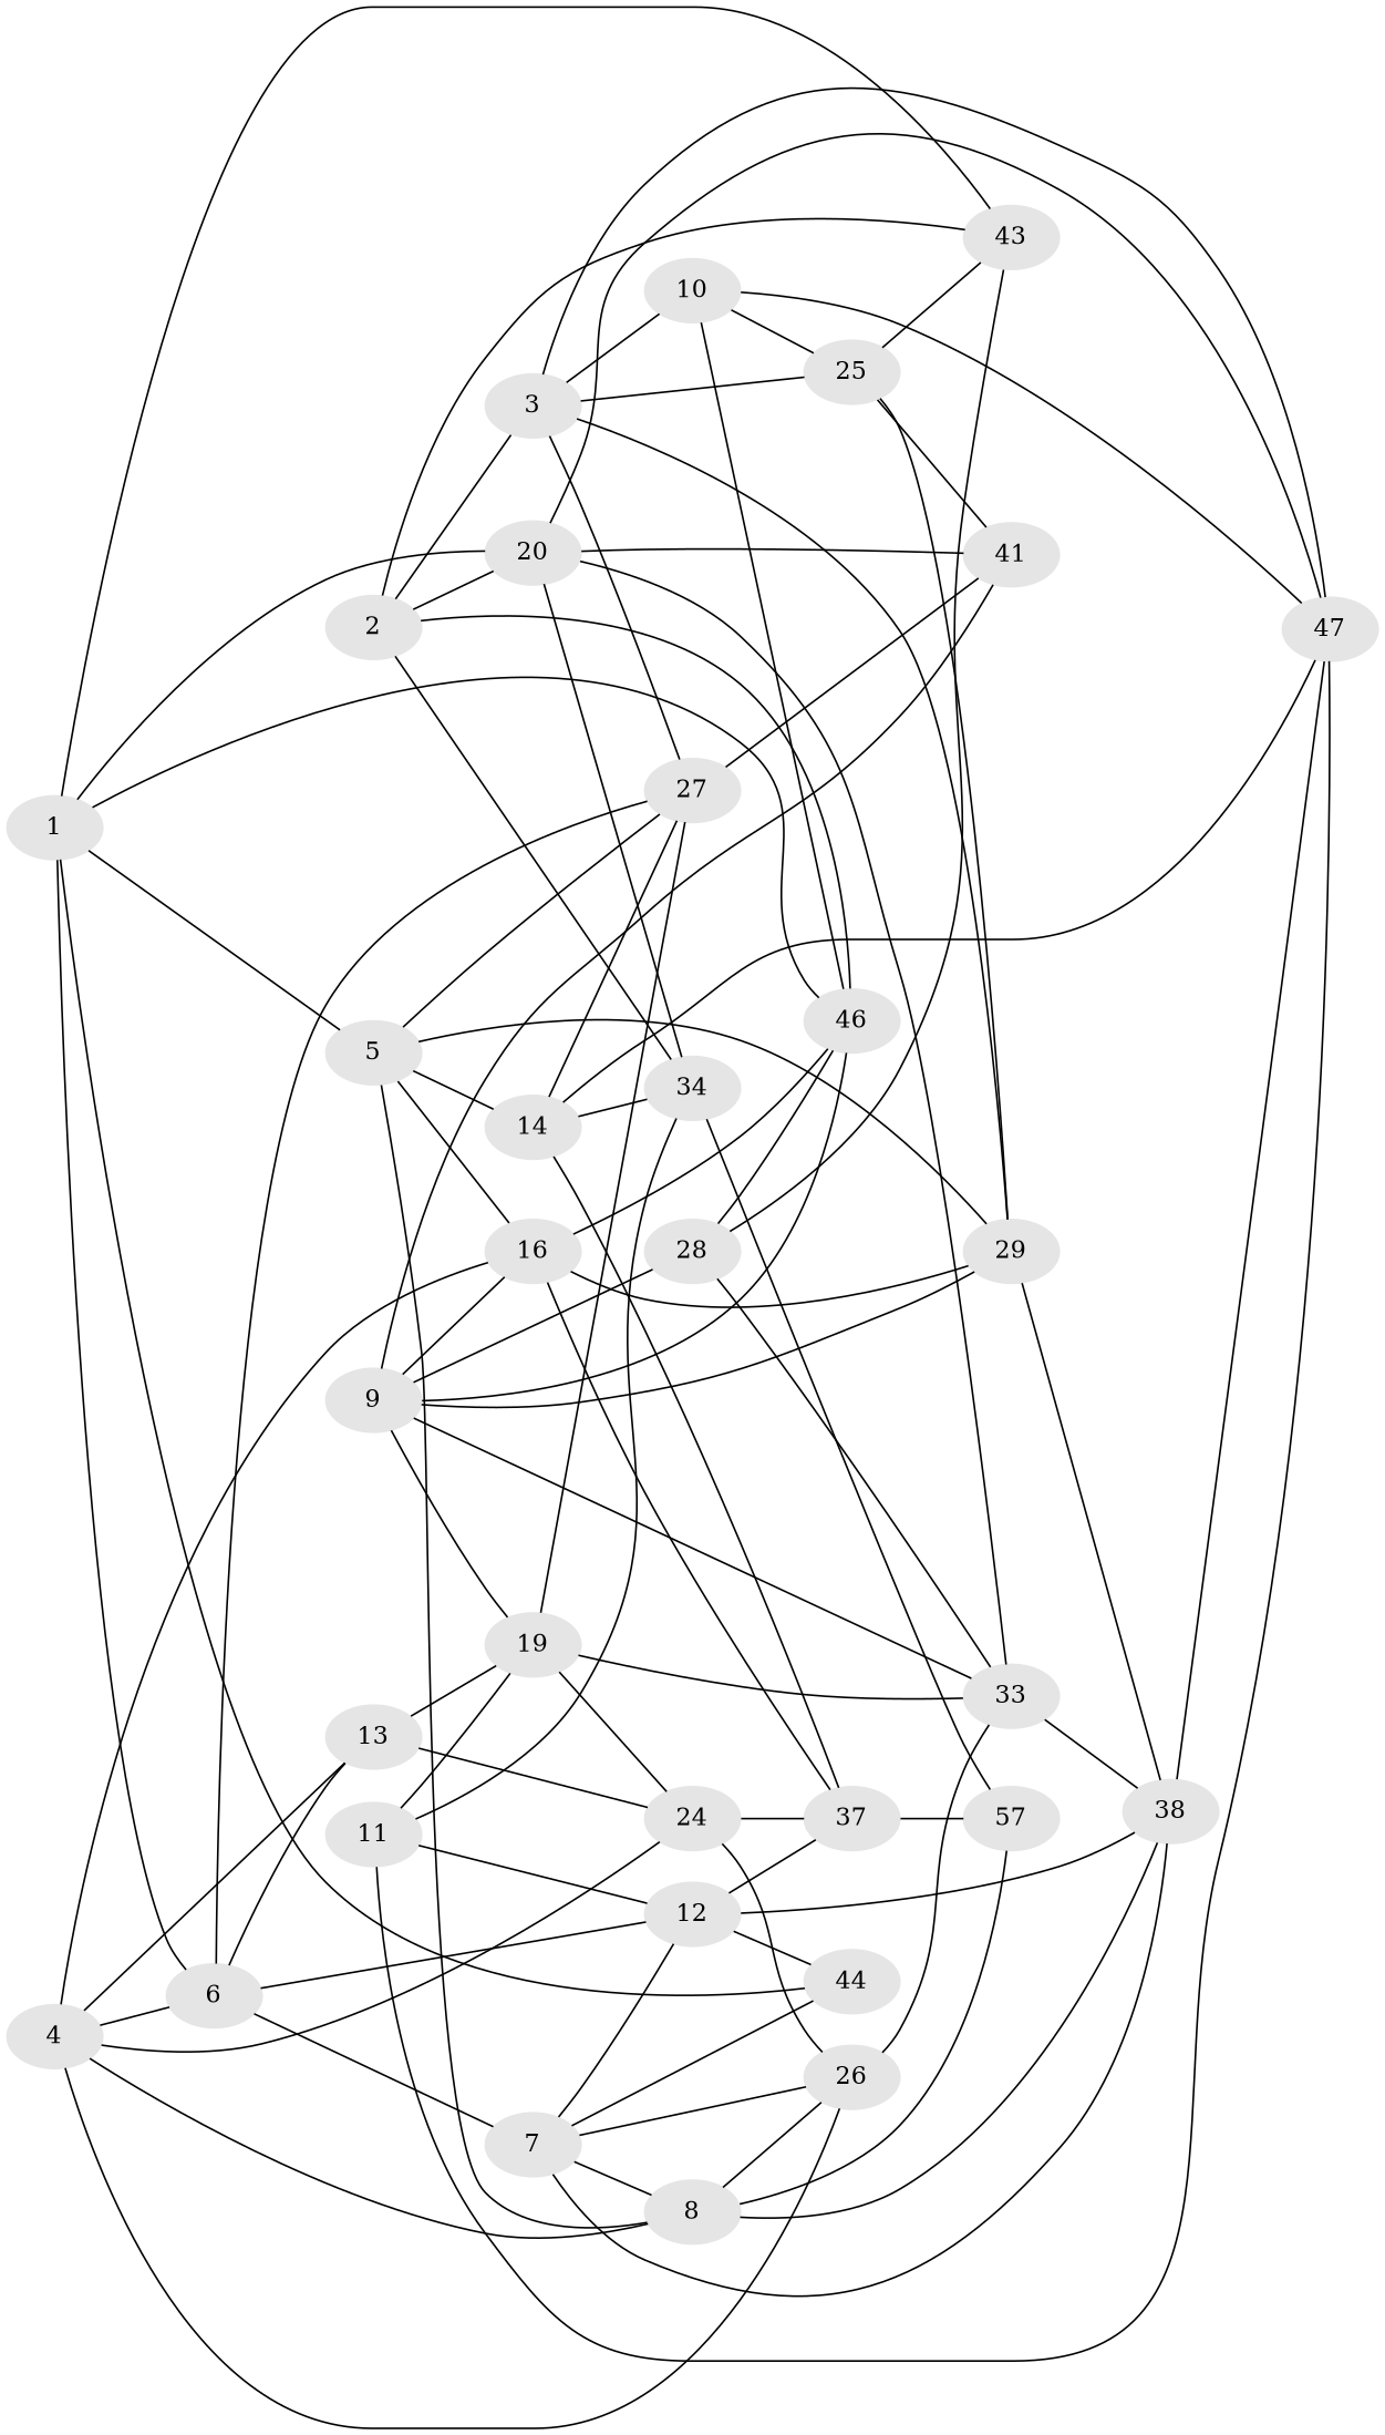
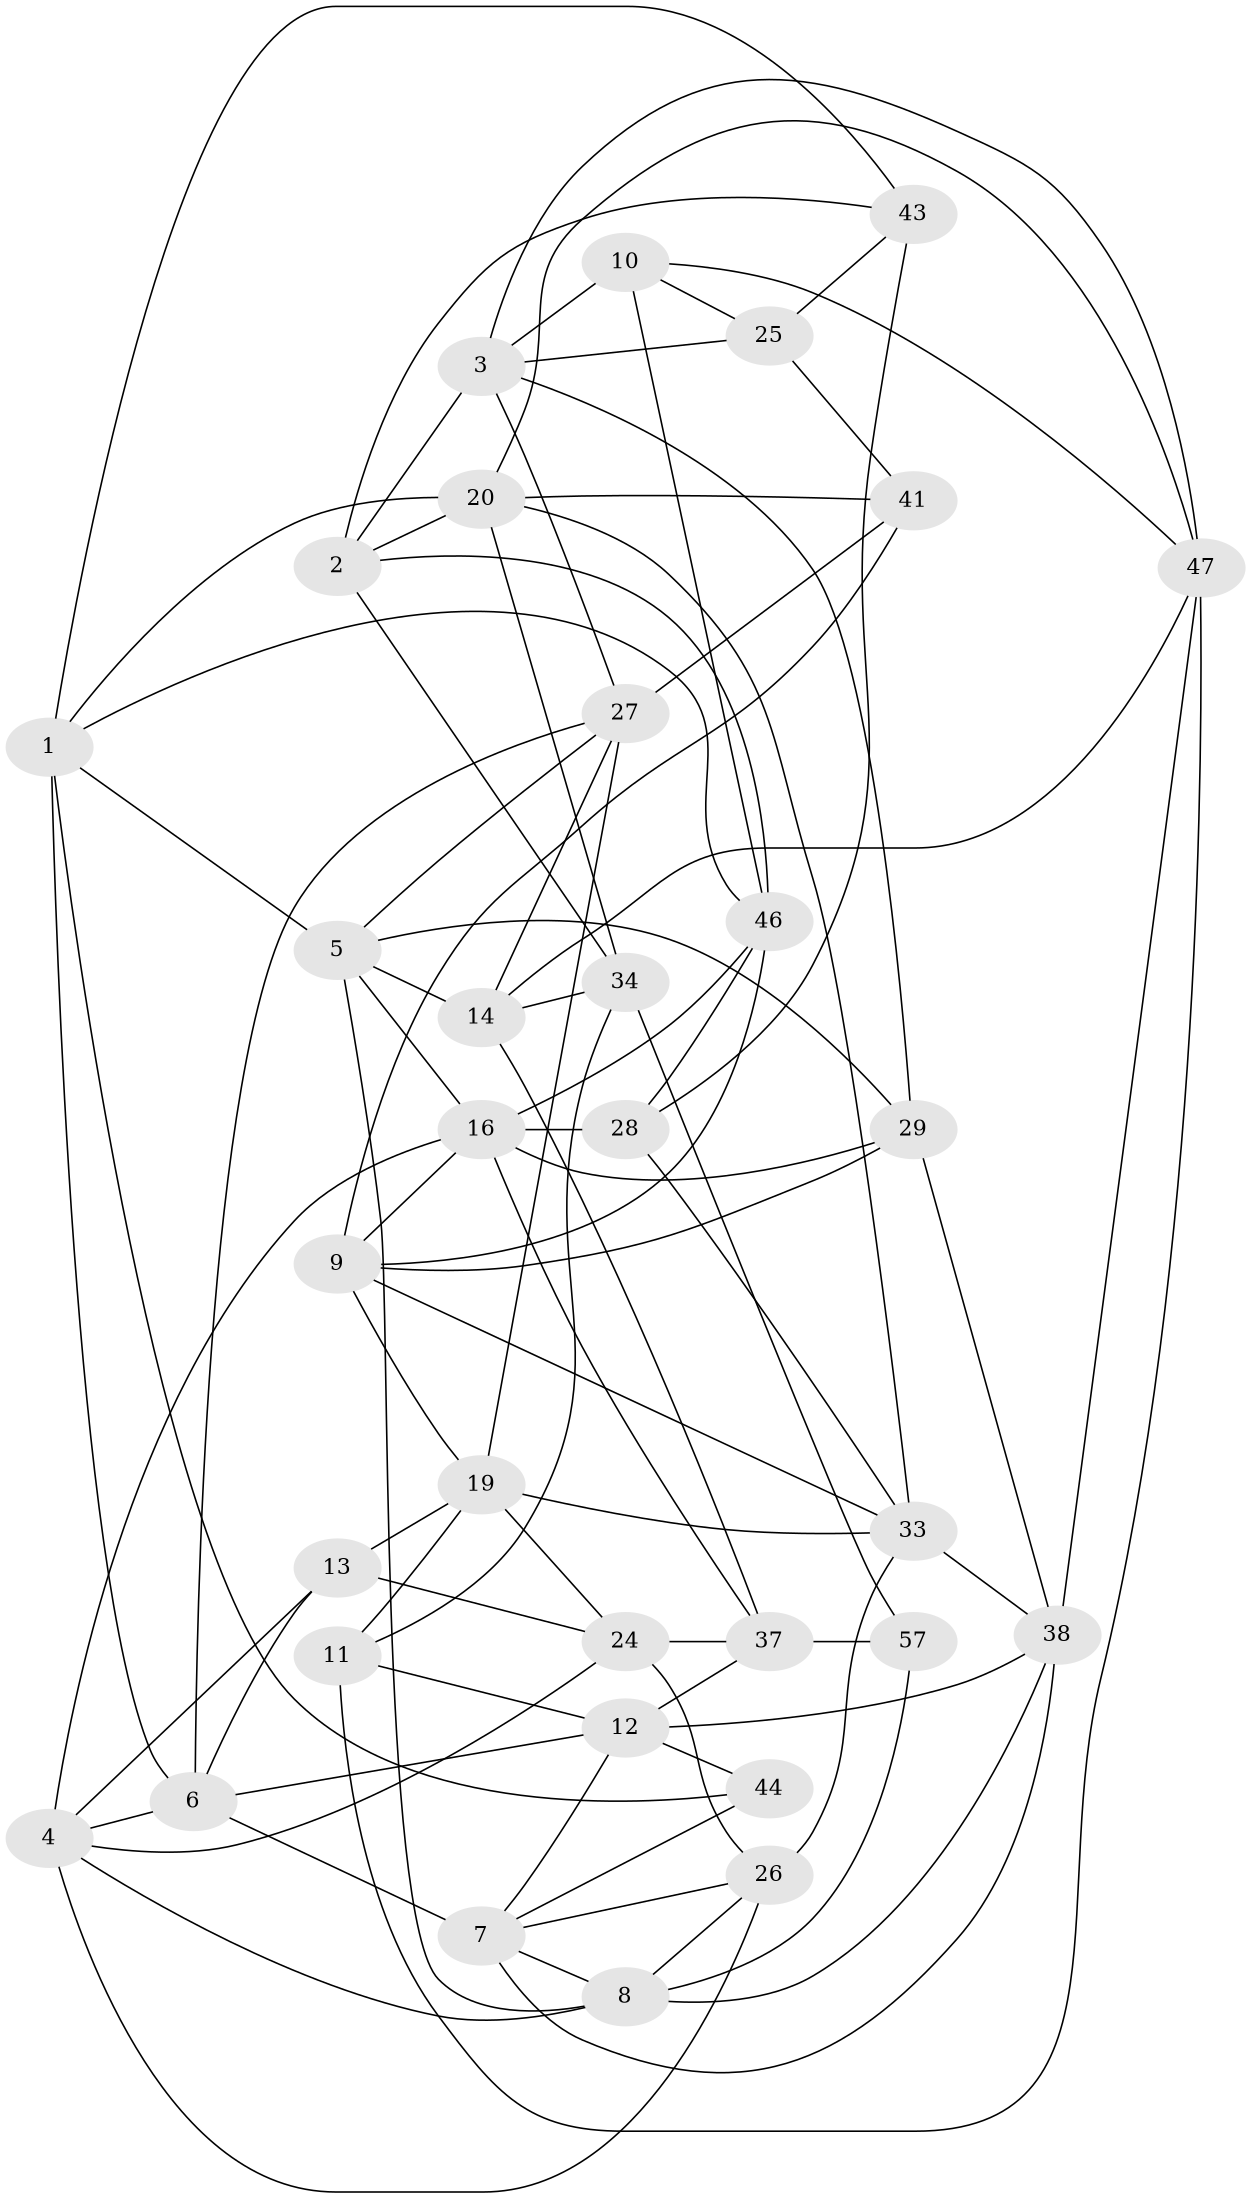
  graph {
    rankdir=LR
    node [color=gray90 style=filled]
    1 [super="+18"]
    5 [super="+22"]
    6 [super="+21"]
    20 [super="+52"]
    43
    44
    46 [super="+50"]
    27 [super="+48"]
    29 [super="+32"]
    8 [super="+17"]
    16 [super="+42"]
    14
    13
    7 [super="+35"]
    12 [super="+54"]
    34 [super="+49"]
    41
    47 [super="+53"]
    33 [super="+45"]
    2 [super="+30"]
    3 [super="+15"]
    10
    25 [super="+51"]
    57
    38 [super="+40"]
    4 [super="+23"]
    24 [super="+36"]
    26 [super="+39"]
    19 [super="+31"]
    37 [super="+55"]
    9 [super="+56"]
    28
    11
    1 -- 5
    1 -- 6
    1 -- 20
    1 -- 43
    1 -- 44
    1 -- 46
    5 -- 27
    5 -- 29
    5 -- 8
    5 -- 16
    5 -- 14
    6 -- 27
    6 -- 13
    6 -- 7
    6 -- 12
    20 -- 34
    20 -- 41
    20 -- 47
    20 -- 33
    27 -- 41
    29 -- 38
    8 -- 57
    8 -- 38
    8 -- 26
    16 -- 46
    16 -- 29
    16 -- 37
    14 -- 27
    14 -- 34
    14 -- 47
    14 -- 37
    13 -- 24
    13 -- 19
    7 -- 44
    7 -- 8
    7 -- 12
    7 -- 38
    7 -- 26
    12 -- 44
    12 -- 38
    12 -- 37
    34 -- 57
    33 -- 38
    2 -- 20
    2 -- 43
    2 -- 46
    2 -- 34
    2 -- 3
    3 -- 27
    3 -- 29
    3 -- 47
    3 -- 10
    3 -- 25
    10 -- 46
    10 -- 47
    10 -- 25
    25 -- 43
-   25 -- 29
    25 -- 41
    38 -- 47
    4 -- 6
    4 -- 8
    4 -- 16
    4 -- 13
    4 -- 24
    4 -- 26
    24 -- 26 [weight=2]
    24 -- 37
    26 -- 33
    19 -- 27
    19 -- 33
    19 -- 24
    37 -- 57 [weight=2]
    9 -- 46
    9 -- 29
    9 -- 16
    9 -- 41
    9 -- 33
    9 -- 19
-   9 -- 28
+   16 -- 28
    28 -- 43
    28 -- 46
    28 -- 33
    11 -- 12
    11 -- 34
    11 -- 47
    11 -- 19
  }
